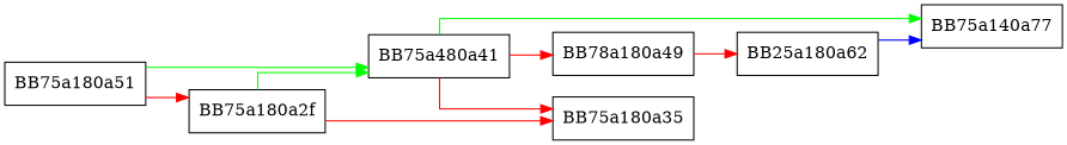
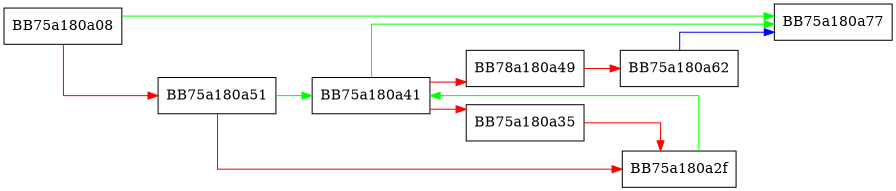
  digraph {
    rankdir=LR
    splines=ortho
    node [shape=box]
    edge [color=red]
-   BB75a180a77 [label=BB75a140a77]
+   BB75a180a08
+   BB75a180a77
    n3 [label=BB75a180a51]
-   BB75a180a41 [label=BB75a480a41]
+   BB75a180a41
    BB75a180a2f
-   BB75a180a62 [label=BB25a180a62]
+   BB75a180a62
    n7 [label=BB78a180a49]
    BB75a180a35
+   BB75a180a08 -> BB75a180a77 [color=green]
+   BB75a180a08 -> n3
    n3 -> BB75a180a41 [color=green]
    n3 -> BB75a180a2f
    BB75a180a41 -> BB75a180a77 [color=green]
    BB75a180a41 -> n7
    BB75a180a41 -> BB75a180a35
    BB75a180a2f -> BB75a180a41 [color=green]
-   BB75a180a2f -> BB75a180a35
+   BB75a180a35 -> BB75a180a2f
    BB75a180a62 -> BB75a180a77 [color=blue]
    n7 -> BB75a180a62
  }
